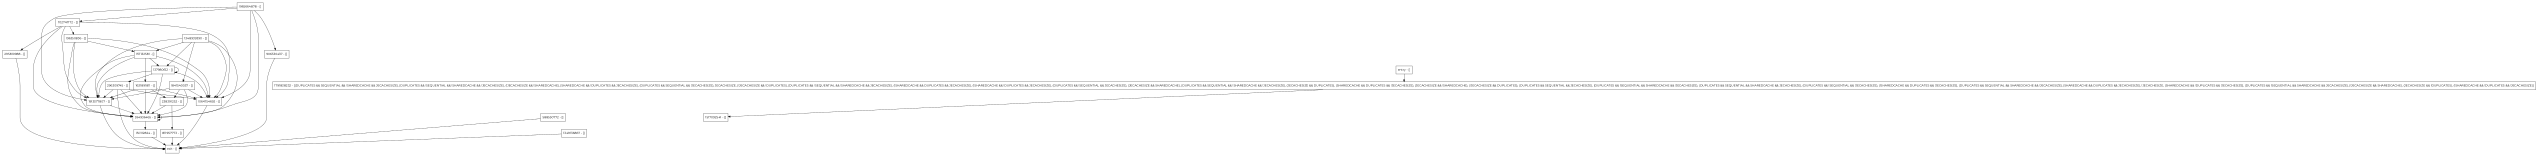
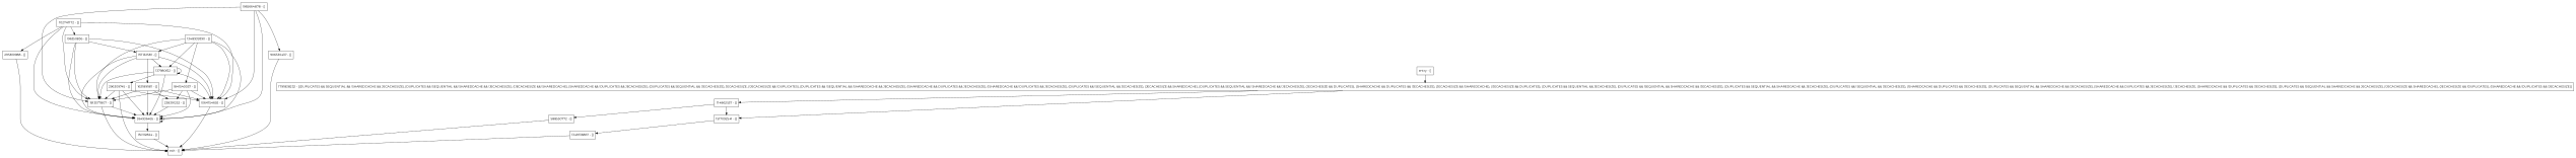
  digraph {
    fontname=Montserrat
    node [fontname=Montserrat shape=record]
    edge [fontname=Montserrat]
    n1 [label="157132581 - []"]
    n2 [label="137980612 - []"]
    n3 [label="1913577807 - []"]
    n4 [label="1064754692 - []"]
    n5 [label="594936465 - []"]
    n6 [label="1631891811 - []"]
    n7 [label="296309745 - []"]
    n8 [label="exit - []"]
    n9 [label="150112824 - []"]
    n10 [label="238391252 - []"]
    n11 [label="1348939390 - []"]
    n12 [label="1841540057 - []"]
    n13 [label="588550772 - []"]
+   n14 [label="714862557 - []"]
    n15 [label="1517092541 - []"]
    n16 [label="1349136867 - []"]
    n17 [label="196350836 - []"]
    n18 [label="295810988 - []"]
-   n19 [label="811957773 - []"]
    n20 [label="1965664878 - []"]
    n21 [label="906330437 - []"]
    n22 [label="702747172 - []"]
    n23 [label="entry - []"]
    n24 [label="1791838232 - [(DUPLICATES && SEQUENTIAL && !SHAREDCACHE && JECACHESIZE), (DUPLICATES && !SEQUENTIAL && !SHAREDCACHE && !JECACHESIZE), (!JECACHESIZE && !SHAREDCACHE), (SHAREDCACHE && !DUPLICATES && JECACHESIZE), (DUPLICATES && SEQUENTIAL && !JECACHESIZE), JECACHESIZE, (!JECACHESIZE && !DUPLICATES), (DUPLICATES && !SEQUENTIAL && !SHAREDCACHE && JECACHESIZE), (!SHAREDCACHE && DUPLICATES && JECACHESIZE), (!SHAREDCACHE && !DUPLICATES && JECACHESIZE), (DUPLICATES && !SEQUENTIAL && JECACHESIZE), (JECACHESIZE && SHAREDCACHE), (DUPLICATES && SEQUENTIAL && !SHAREDCACHE && !JECACHESIZE), (JECACHESIZE && DUPLICATES), (SHAREDCACHE && DUPLICATES && !JECACHESIZE), (JECACHESIZE && !SHAREDCACHE), (!JECACHESIZE && DUPLICATES), (DUPLICATES && SEQUENTIAL && JECACHESIZE), (DUPLICATES && !SEQUENTIAL && SHAREDCACHE && !JECACHESIZE), (DUPLICATES && SEQUENTIAL && SHAREDCACHE && JECACHESIZE), (DUPLICATES && !SEQUENTIAL && !JECACHESIZE), (!SHAREDCACHE && DUPLICATES && !JECACHESIZE), (DUPLICATES && SEQUENTIAL && SHAREDCACHE && !JECACHESIZE), (SHAREDCACHE && DUPLICATES && JECACHESIZE), !JECACHESIZE, (SHAREDCACHE && !DUPLICATES && !JECACHESIZE), (DUPLICATES && !SEQUENTIAL && SHAREDCACHE && JECACHESIZE), (!JECACHESIZE && SHAREDCACHE), (JECACHESIZE && !DUPLICATES), (!SHAREDCACHE && !DUPLICATES && !JECACHESIZE)]"]
    n1 -> n2
    n1 -> n3
    n1 -> n4
    n1 -> n5
    n1 -> n6
    n2 -> n2
    n2 -> n3
    n2 -> n4
    n2 -> n5
    n2 -> n7
    n3 -> n5
    n3 -> n8
    n4 -> n8
    n5 -> n5
    n5 -> n9
    n6 -> n3
    n6 -> n4
    n6 -> n5
    n6 -> n10
    n7 -> n3
    n7 -> n4
    n7 -> n5
    n7 -> n8
    n9 -> n8
    n10 -> n5
-   n10 -> n19
    n11 -> n1
    n11 -> n2
    n11 -> n3
    n11 -> n4
    n11 -> n5
    n11 -> n12
    n12 -> n3
    n12 -> n4
    n12 -> n5
    n12 -> n10
    n13 -> n8
+   n14 -> n13
+   n14 -> n15
+   n15 -> n16
    n16 -> n8
    n17 -> n1
    n17 -> n3
    n17 -> n4
    n17 -> n5
    n18 -> n8
-   n19 -> n8
    n20 -> n3
    n20 -> n4
    n20 -> n5
    n20 -> n21
-   n20 -> n22
    n21 -> n8
    n22 -> n3
    n22 -> n4
    n22 -> n5
    n22 -> n17
    n22 -> n18
    n23 -> n24
+   n24 -> n14
    n24 -> n15
  }
